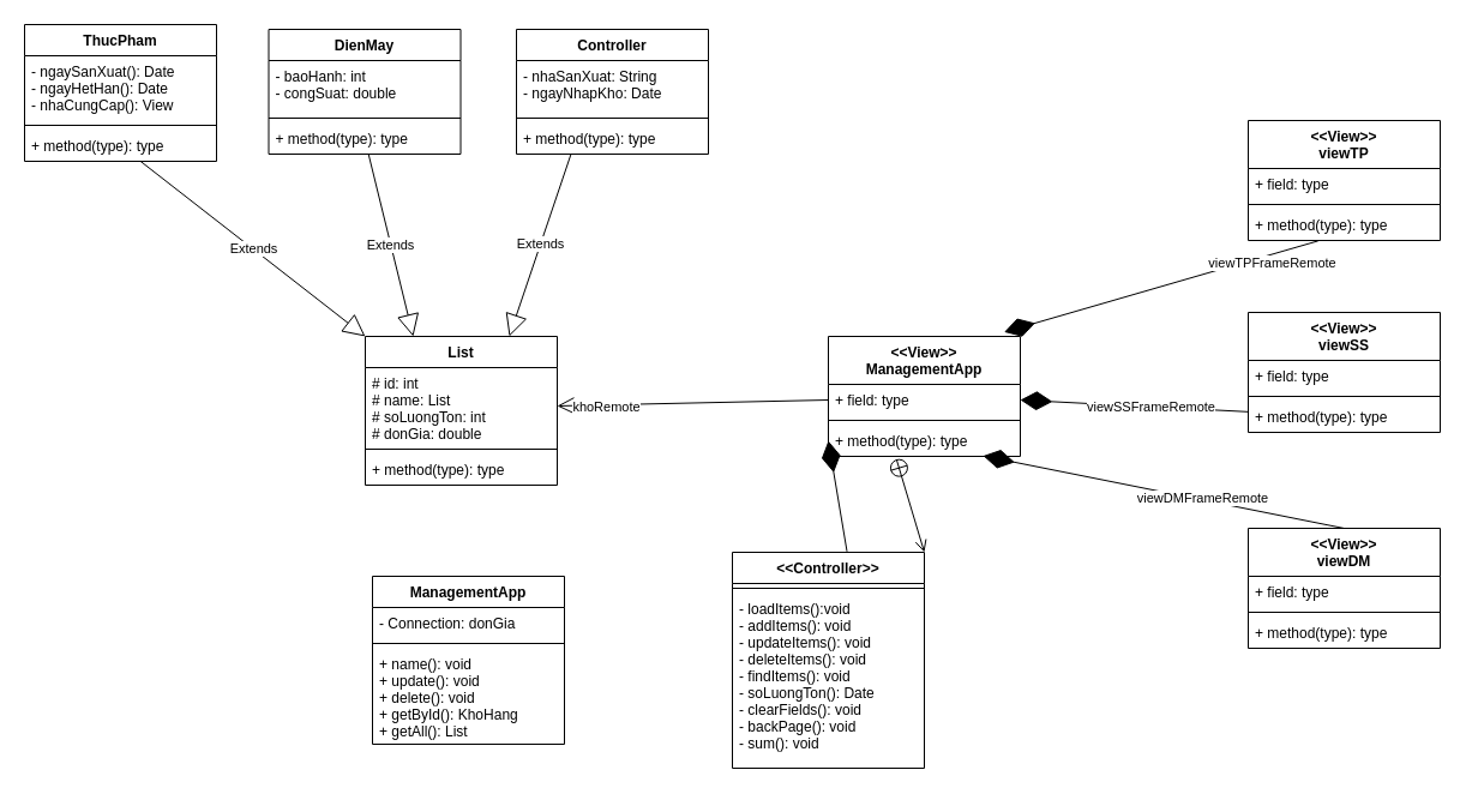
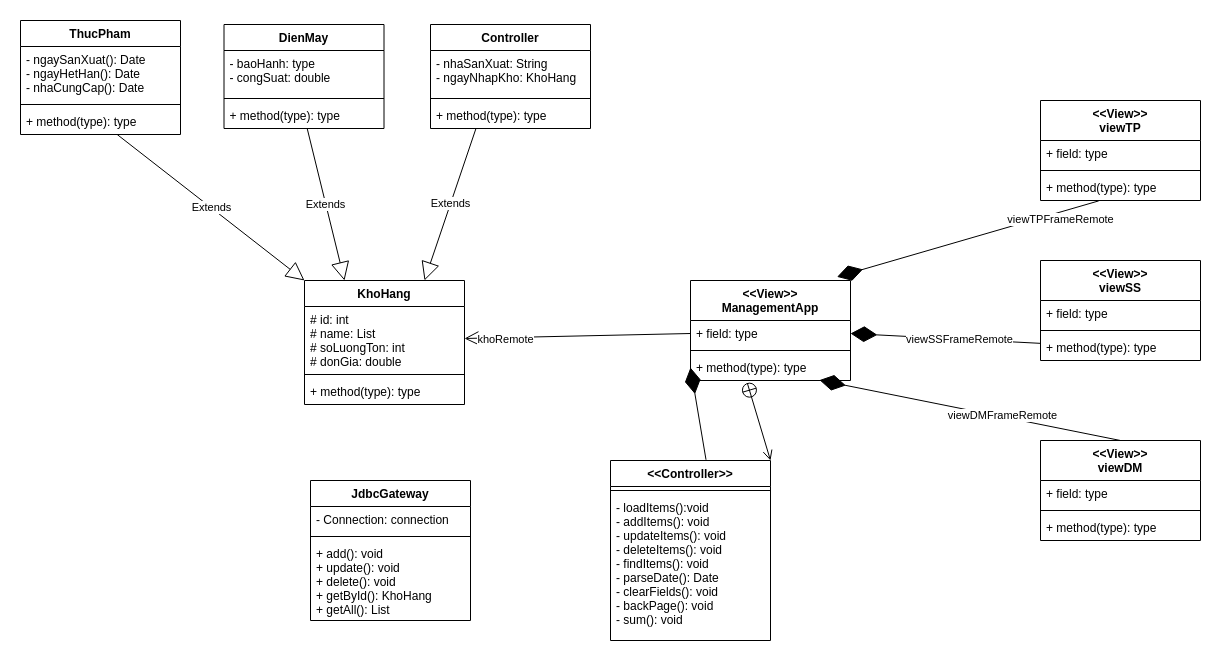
  <mxCell id="0" />
  <mxCell id="1" parent="0" />
- <mxCell id="2" value="ManagementApp" style="swimlane;fontStyle=1;align=center;verticalAlign=top;childLayout=stackLayout;horizontal=1;startSize=26;horizontalStack=0;resizeParent=1;resizeParentMax=0;resizeLast=0;collapsible=1;marginBottom=0;" parent="1" vertex="1"><mxGeometry x="310" y="480" width="160" height="140" as="geometry" /></mxCell>
- <mxCell id="3" value="- Connection: donGia" style="text;strokeColor=none;fillColor=none;align=left;verticalAlign=top;spacingLeft=4;spacingRight=4;overflow=hidden;rotatable=0;points=[[0,0.5],[1,0.5]];portConstraint=eastwest;" parent="2" vertex="1"><mxGeometry y="26" width="160" height="26" as="geometry" /></mxCell>
+ <mxCell id="2" value="JdbcGateway" style="swimlane;fontStyle=1;align=center;verticalAlign=top;childLayout=stackLayout;horizontal=1;startSize=26;horizontalStack=0;resizeParent=1;resizeParentMax=0;resizeLast=0;collapsible=1;marginBottom=0;" parent="1" vertex="1"><mxGeometry x="310" y="480" width="160" height="140" as="geometry" /></mxCell>
+ <mxCell id="3" value="- Connection: connection" style="text;strokeColor=none;fillColor=none;align=left;verticalAlign=top;spacingLeft=4;spacingRight=4;overflow=hidden;rotatable=0;points=[[0,0.5],[1,0.5]];portConstraint=eastwest;" parent="2" vertex="1"><mxGeometry y="26" width="160" height="26" as="geometry" /></mxCell>
  <mxCell id="4" value="" style="line;strokeWidth=1;fillColor=none;align=left;verticalAlign=middle;spacingTop=-1;spacingLeft=3;spacingRight=3;rotatable=0;labelPosition=right;points=[];portConstraint=eastwest;" parent="2" vertex="1"><mxGeometry y="52" width="160" height="8" as="geometry" /></mxCell>
- <mxCell id="5" value="+ name(): void&#10;+ update(): void&#10;+ delete(): void&#10;+ getById(): KhoHang&#10;+ getAll(): List" style="text;strokeColor=none;fillColor=none;align=left;verticalAlign=top;spacingLeft=4;spacingRight=4;overflow=hidden;rotatable=0;points=[[0,0.5],[1,0.5]];portConstraint=eastwest;" parent="2" vertex="1"><mxGeometry y="60" width="160" height="80" as="geometry" /></mxCell>
+ <mxCell id="5" value="+ add(): void&#10;+ update(): void&#10;+ delete(): void&#10;+ getById(): KhoHang&#10;+ getAll(): List" style="text;strokeColor=none;fillColor=none;align=left;verticalAlign=top;spacingLeft=4;spacingRight=4;overflow=hidden;rotatable=0;points=[[0,0.5],[1,0.5]];portConstraint=eastwest;" parent="2" vertex="1"><mxGeometry y="60" width="160" height="80" as="geometry" /></mxCell>
  <mxCell id="6" value="ThucPham" style="swimlane;fontStyle=1;align=center;verticalAlign=top;childLayout=stackLayout;horizontal=1;startSize=26;horizontalStack=0;resizeParent=1;resizeParentMax=0;resizeLast=0;collapsible=1;marginBottom=0;" parent="1" vertex="1"><mxGeometry x="20" y="20" width="160" height="114" as="geometry" /></mxCell>
- <mxCell id="7" value="- ngaySanXuat(): Date&#10;- ngayHetHan(): Date&#10;- nhaCungCap(): View" style="text;strokeColor=none;fillColor=none;align=left;verticalAlign=top;spacingLeft=4;spacingRight=4;overflow=hidden;rotatable=0;points=[[0,0.5],[1,0.5]];portConstraint=eastwest;" parent="6" vertex="1"><mxGeometry y="26" width="160" height="54" as="geometry" /></mxCell>
+ <mxCell id="7" value="- ngaySanXuat(): Date&#10;- ngayHetHan(): Date&#10;- nhaCungCap(): Date" style="text;strokeColor=none;fillColor=none;align=left;verticalAlign=top;spacingLeft=4;spacingRight=4;overflow=hidden;rotatable=0;points=[[0,0.5],[1,0.5]];portConstraint=eastwest;" parent="6" vertex="1"><mxGeometry y="26" width="160" height="54" as="geometry" /></mxCell>
  <mxCell id="8" value="" style="line;strokeWidth=1;fillColor=none;align=left;verticalAlign=middle;spacingTop=-1;spacingLeft=3;spacingRight=3;rotatable=0;labelPosition=right;points=[];portConstraint=eastwest;" parent="6" vertex="1"><mxGeometry y="80" width="160" height="8" as="geometry" /></mxCell>
  <mxCell id="9" value="+ method(type): type" style="text;strokeColor=none;fillColor=none;align=left;verticalAlign=top;spacingLeft=4;spacingRight=4;overflow=hidden;rotatable=0;points=[[0,0.5],[1,0.5]];portConstraint=eastwest;" parent="6" vertex="1"><mxGeometry y="88" width="160" height="26" as="geometry" /></mxCell>
- <mxCell id="10" value="List" style="swimlane;fontStyle=1;align=center;verticalAlign=top;childLayout=stackLayout;horizontal=1;startSize=26;horizontalStack=0;resizeParent=1;resizeParentMax=0;resizeLast=0;collapsible=1;marginBottom=0;" parent="1" vertex="1"><mxGeometry x="304" y="280" width="160" height="124" as="geometry" /></mxCell>
+ <mxCell id="10" value="KhoHang" style="swimlane;fontStyle=1;align=center;verticalAlign=top;childLayout=stackLayout;horizontal=1;startSize=26;horizontalStack=0;resizeParent=1;resizeParentMax=0;resizeLast=0;collapsible=1;marginBottom=0;" parent="1" vertex="1"><mxGeometry x="304" y="280" width="160" height="124" as="geometry" /></mxCell>
  <mxCell id="11" value="# id: int&#10;# name: List&#10;# soLuongTon: int&#10;# donGia: double" style="text;strokeColor=none;fillColor=none;align=left;verticalAlign=top;spacingLeft=4;spacingRight=4;overflow=hidden;rotatable=0;points=[[0,0.5],[1,0.5]];portConstraint=eastwest;" parent="10" vertex="1"><mxGeometry y="26" width="160" height="64" as="geometry" /></mxCell>
  <mxCell id="12" value="" style="line;strokeWidth=1;fillColor=none;align=left;verticalAlign=middle;spacingTop=-1;spacingLeft=3;spacingRight=3;rotatable=0;labelPosition=right;points=[];portConstraint=eastwest;" parent="10" vertex="1"><mxGeometry y="90" width="160" height="8" as="geometry" /></mxCell>
  <mxCell id="13" value="+ method(type): type" style="text;strokeColor=none;fillColor=none;align=left;verticalAlign=top;spacingLeft=4;spacingRight=4;overflow=hidden;rotatable=0;points=[[0,0.5],[1,0.5]];portConstraint=eastwest;" parent="10" vertex="1"><mxGeometry y="98" width="160" height="26" as="geometry" /></mxCell>
  <mxCell id="14" value="Controller" style="swimlane;fontStyle=1;align=center;verticalAlign=top;childLayout=stackLayout;horizontal=1;startSize=26;horizontalStack=0;resizeParent=1;resizeParentMax=0;resizeLast=0;collapsible=1;marginBottom=0;" parent="1" vertex="1"><mxGeometry x="430" y="24" width="160" height="104" as="geometry" /></mxCell>
- <mxCell id="15" value="- nhaSanXuat: String&#10;- ngayNhapKho: Date" style="text;strokeColor=none;fillColor=none;align=left;verticalAlign=top;spacingLeft=4;spacingRight=4;overflow=hidden;rotatable=0;points=[[0,0.5],[1,0.5]];portConstraint=eastwest;" parent="14" vertex="1"><mxGeometry y="26" width="160" height="44" as="geometry" /></mxCell>
+ <mxCell id="15" value="- nhaSanXuat: String&#10;- ngayNhapKho: KhoHang" style="text;strokeColor=none;fillColor=none;align=left;verticalAlign=top;spacingLeft=4;spacingRight=4;overflow=hidden;rotatable=0;points=[[0,0.5],[1,0.5]];portConstraint=eastwest;" parent="14" vertex="1"><mxGeometry y="26" width="160" height="44" as="geometry" /></mxCell>
  <mxCell id="16" value="" style="line;strokeWidth=1;fillColor=none;align=left;verticalAlign=middle;spacingTop=-1;spacingLeft=3;spacingRight=3;rotatable=0;labelPosition=right;points=[];portConstraint=eastwest;" parent="14" vertex="1"><mxGeometry y="70" width="160" height="8" as="geometry" /></mxCell>
  <mxCell id="17" value="+ method(type): type" style="text;strokeColor=none;fillColor=none;align=left;verticalAlign=top;spacingLeft=4;spacingRight=4;overflow=hidden;rotatable=0;points=[[0,0.5],[1,0.5]];portConstraint=eastwest;" parent="14" vertex="1"><mxGeometry y="78" width="160" height="26" as="geometry" /></mxCell>
  <mxCell id="18" value="DienMay" style="swimlane;fontStyle=1;align=center;verticalAlign=top;childLayout=stackLayout;horizontal=1;startSize=26;horizontalStack=0;resizeParent=1;resizeParentMax=0;resizeLast=0;collapsible=1;marginBottom=0;" parent="1" vertex="1"><mxGeometry x="223.5" y="24" width="160" height="104" as="geometry" /></mxCell>
- <mxCell id="19" value="- baoHanh: int&#10;- congSuat: double" style="text;strokeColor=none;fillColor=none;align=left;verticalAlign=top;spacingLeft=4;spacingRight=4;overflow=hidden;rotatable=0;points=[[0,0.5],[1,0.5]];portConstraint=eastwest;" parent="18" vertex="1"><mxGeometry y="26" width="160" height="44" as="geometry" /></mxCell>
+ <mxCell id="19" value="- baoHanh: type&#10;- congSuat: double" style="text;strokeColor=none;fillColor=none;align=left;verticalAlign=top;spacingLeft=4;spacingRight=4;overflow=hidden;rotatable=0;points=[[0,0.5],[1,0.5]];portConstraint=eastwest;" parent="18" vertex="1"><mxGeometry y="26" width="160" height="44" as="geometry" /></mxCell>
  <mxCell id="20" value="" style="line;strokeWidth=1;fillColor=none;align=left;verticalAlign=middle;spacingTop=-1;spacingLeft=3;spacingRight=3;rotatable=0;labelPosition=right;points=[];portConstraint=eastwest;" parent="18" vertex="1"><mxGeometry y="70" width="160" height="8" as="geometry" /></mxCell>
  <mxCell id="21" value="+ method(type): type" style="text;strokeColor=none;fillColor=none;align=left;verticalAlign=top;spacingLeft=4;spacingRight=4;overflow=hidden;rotatable=0;points=[[0,0.5],[1,0.5]];portConstraint=eastwest;" parent="18" vertex="1"><mxGeometry y="78" width="160" height="26" as="geometry" /></mxCell>
  <mxCell id="22" value="&lt;&lt;View&gt;&gt;&#10;viewTP" style="swimlane;fontStyle=1;align=center;verticalAlign=top;childLayout=stackLayout;horizontal=1;startSize=40;horizontalStack=0;resizeParent=1;resizeParentMax=0;resizeLast=0;collapsible=1;marginBottom=0;" parent="1" vertex="1"><mxGeometry x="1040" y="100" width="160" height="100" as="geometry" /></mxCell>
  <mxCell id="23" value="+ field: type" style="text;strokeColor=none;fillColor=none;align=left;verticalAlign=top;spacingLeft=4;spacingRight=4;overflow=hidden;rotatable=0;points=[[0,0.5],[1,0.5]];portConstraint=eastwest;" parent="22" vertex="1"><mxGeometry y="40" width="160" height="26" as="geometry" /></mxCell>
  <mxCell id="24" value="" style="line;strokeWidth=1;fillColor=none;align=left;verticalAlign=middle;spacingTop=-1;spacingLeft=3;spacingRight=3;rotatable=0;labelPosition=right;points=[];portConstraint=eastwest;" parent="22" vertex="1"><mxGeometry y="66" width="160" height="8" as="geometry" /></mxCell>
  <mxCell id="25" value="+ method(type): type" style="text;strokeColor=none;fillColor=none;align=left;verticalAlign=top;spacingLeft=4;spacingRight=4;overflow=hidden;rotatable=0;points=[[0,0.5],[1,0.5]];portConstraint=eastwest;" parent="22" vertex="1"><mxGeometry y="74" width="160" height="26" as="geometry" /></mxCell>
  <mxCell id="26" value="&lt;&lt;View&gt;&gt;&#10;viewDM" style="swimlane;fontStyle=1;align=center;verticalAlign=top;childLayout=stackLayout;horizontal=1;startSize=40;horizontalStack=0;resizeParent=1;resizeParentMax=0;resizeLast=0;collapsible=1;marginBottom=0;" parent="1" vertex="1"><mxGeometry x="1040" y="440" width="160" height="100" as="geometry" /></mxCell>
  <mxCell id="27" value="+ field: type" style="text;strokeColor=none;fillColor=none;align=left;verticalAlign=top;spacingLeft=4;spacingRight=4;overflow=hidden;rotatable=0;points=[[0,0.5],[1,0.5]];portConstraint=eastwest;" parent="26" vertex="1"><mxGeometry y="40" width="160" height="26" as="geometry" /></mxCell>
  <mxCell id="28" value="" style="line;strokeWidth=1;fillColor=none;align=left;verticalAlign=middle;spacingTop=-1;spacingLeft=3;spacingRight=3;rotatable=0;labelPosition=right;points=[];portConstraint=eastwest;" parent="26" vertex="1"><mxGeometry y="66" width="160" height="8" as="geometry" /></mxCell>
  <mxCell id="29" value="+ method(type): type" style="text;strokeColor=none;fillColor=none;align=left;verticalAlign=top;spacingLeft=4;spacingRight=4;overflow=hidden;rotatable=0;points=[[0,0.5],[1,0.5]];portConstraint=eastwest;" parent="26" vertex="1"><mxGeometry y="74" width="160" height="26" as="geometry" /></mxCell>
  <mxCell id="30" value="&lt;&lt;View&gt;&gt;&#10;viewSS" style="swimlane;fontStyle=1;align=center;verticalAlign=top;childLayout=stackLayout;horizontal=1;startSize=40;horizontalStack=0;resizeParent=1;resizeParentMax=0;resizeLast=0;collapsible=1;marginBottom=0;" parent="1" vertex="1"><mxGeometry x="1040" y="260" width="160" height="100" as="geometry" /></mxCell>
  <mxCell id="31" value="+ field: type" style="text;strokeColor=none;fillColor=none;align=left;verticalAlign=top;spacingLeft=4;spacingRight=4;overflow=hidden;rotatable=0;points=[[0,0.5],[1,0.5]];portConstraint=eastwest;" parent="30" vertex="1"><mxGeometry y="40" width="160" height="26" as="geometry" /></mxCell>
  <mxCell id="32" value="" style="line;strokeWidth=1;fillColor=none;align=left;verticalAlign=middle;spacingTop=-1;spacingLeft=3;spacingRight=3;rotatable=0;labelPosition=right;points=[];portConstraint=eastwest;" parent="30" vertex="1"><mxGeometry y="66" width="160" height="8" as="geometry" /></mxCell>
  <mxCell id="33" value="+ method(type): type" style="text;strokeColor=none;fillColor=none;align=left;verticalAlign=top;spacingLeft=4;spacingRight=4;overflow=hidden;rotatable=0;points=[[0,0.5],[1,0.5]];portConstraint=eastwest;" parent="30" vertex="1"><mxGeometry y="74" width="160" height="26" as="geometry" /></mxCell>
  <mxCell id="34" value="&lt;&lt;View&gt;&gt;&#10;ManagementApp" style="swimlane;fontStyle=1;align=center;verticalAlign=top;childLayout=stackLayout;horizontal=1;startSize=40;horizontalStack=0;resizeParent=1;resizeParentMax=0;resizeLast=0;collapsible=1;marginBottom=0;" parent="1" vertex="1"><mxGeometry x="690" y="280" width="160" height="100" as="geometry" /></mxCell>
  <mxCell id="35" value="+ field: type" style="text;strokeColor=none;fillColor=none;align=left;verticalAlign=top;spacingLeft=4;spacingRight=4;overflow=hidden;rotatable=0;points=[[0,0.5],[1,0.5]];portConstraint=eastwest;" parent="34" vertex="1"><mxGeometry y="40" width="160" height="26" as="geometry" /></mxCell>
  <mxCell id="36" value="" style="line;strokeWidth=1;fillColor=none;align=left;verticalAlign=middle;spacingTop=-1;spacingLeft=3;spacingRight=3;rotatable=0;labelPosition=right;points=[];portConstraint=eastwest;" parent="34" vertex="1"><mxGeometry y="66" width="160" height="8" as="geometry" /></mxCell>
  <mxCell id="37" value="+ method(type): type" style="text;strokeColor=none;fillColor=none;align=left;verticalAlign=top;spacingLeft=4;spacingRight=4;overflow=hidden;rotatable=0;points=[[0,0.5],[1,0.5]];portConstraint=eastwest;" parent="34" vertex="1"><mxGeometry y="74" width="160" height="26" as="geometry" /></mxCell>
  <mxCell id="38" value="Extends" style="endArrow=block;endSize=16;endFill=0;html=1;entryX=0.25;entryY=0;entryDx=0;entryDy=0;" parent="1" source="21" target="10" edge="1"><mxGeometry width="160" relative="1" as="geometry"><mxPoint x="390" y="150" as="sourcePoint" /><mxPoint x="550" y="150" as="targetPoint" /></mxGeometry></mxCell>
  <mxCell id="39" value="Extends" style="endArrow=block;endSize=16;endFill=0;html=1;entryX=0.75;entryY=0;entryDx=0;entryDy=0;exitX=0.285;exitY=0.985;exitDx=0;exitDy=0;exitPerimeter=0;" parent="1" source="17" target="10" edge="1"><mxGeometry width="160" relative="1" as="geometry"><mxPoint x="390" y="180" as="sourcePoint" /><mxPoint x="550" y="180" as="targetPoint" /></mxGeometry></mxCell>
  <mxCell id="40" value="Extends" style="endArrow=block;endSize=16;endFill=0;html=1;entryX=0;entryY=0;entryDx=0;entryDy=0;" parent="1" source="9" target="10" edge="1"><mxGeometry width="160" relative="1" as="geometry"><mxPoint x="400" y="260" as="sourcePoint" /><mxPoint x="560" y="260" as="targetPoint" /></mxGeometry></mxCell>
  <mxCell id="41" value="" style="endArrow=diamondThin;endFill=1;endSize=24;html=1;entryX=1;entryY=0.5;entryDx=0;entryDy=0;" parent="1" source="33" target="35" edge="1"><mxGeometry width="160" relative="1" as="geometry"><mxPoint x="580" y="370" as="sourcePoint" /><mxPoint x="740" y="370" as="targetPoint" /></mxGeometry></mxCell>
  <mxCell id="42" value="viewSSFrameRemote" style="edgeLabel;html=1;align=center;verticalAlign=middle;resizable=0;points=[];" parent="41" vertex="1" connectable="0"><mxGeometry x="-0.134" relative="1" as="geometry"><mxPoint as="offset" /></mxGeometry></mxCell>
  <mxCell id="43" value="" style="endArrow=diamondThin;endFill=1;endSize=24;html=1;entryX=0.916;entryY=-0.036;entryDx=0;entryDy=0;exitX=0.364;exitY=1.015;exitDx=0;exitDy=0;exitPerimeter=0;entryPerimeter=0;" parent="1" source="25" target="34" edge="1"><mxGeometry width="160" relative="1" as="geometry"><mxPoint x="680" y="250" as="sourcePoint" /><mxPoint x="840" y="250" as="targetPoint" /></mxGeometry></mxCell>
  <mxCell id="44" value="viewTPFrameRemote" style="edgeLabel;html=1;align=center;verticalAlign=middle;resizable=0;points=[];" parent="43" vertex="1" connectable="0"><mxGeometry x="-0.709" y="-2" relative="1" as="geometry"><mxPoint y="9.17" as="offset" /></mxGeometry></mxCell>
  <mxCell id="45" value="" style="endArrow=diamondThin;endFill=1;endSize=24;html=1;entryX=0.806;entryY=0.985;entryDx=0;entryDy=0;exitX=0.5;exitY=0;exitDx=0;exitDy=0;entryPerimeter=0;" parent="1" source="26" target="37" edge="1"><mxGeometry width="160" relative="1" as="geometry"><mxPoint x="570" y="310" as="sourcePoint" /><mxPoint x="730" y="310" as="targetPoint" /></mxGeometry></mxCell>
  <mxCell id="46" value="viewDMFrameRemote" style="edgeLabel;html=1;align=center;verticalAlign=middle;resizable=0;points=[];" parent="45" vertex="1" connectable="0"><mxGeometry x="-0.211" y="-2" relative="1" as="geometry"><mxPoint as="offset" /></mxGeometry></mxCell>
  <mxCell id="47" value="&lt;&lt;Controller&gt;&gt;" style="swimlane;fontStyle=1;align=center;verticalAlign=top;childLayout=stackLayout;horizontal=1;startSize=26;horizontalStack=0;resizeParent=1;resizeParentMax=0;resizeLast=0;collapsible=1;marginBottom=0;" parent="1" vertex="1"><mxGeometry x="610" y="460" width="160" height="180" as="geometry" /></mxCell>
  <mxCell id="48" value="" style="line;strokeWidth=1;fillColor=none;align=left;verticalAlign=middle;spacingTop=-1;spacingLeft=3;spacingRight=3;rotatable=0;labelPosition=right;points=[];portConstraint=eastwest;" parent="47" vertex="1"><mxGeometry y="26" width="160" height="8" as="geometry" /></mxCell>
- <mxCell id="49" value="- loadItems():void&#10;- addItems(): void&#10;- updateItems(): void&#10;- deleteItems(): void&#10;- findItems(): void&#10;- soLuongTon(): Date&#10;- clearFields(): void&#10;- backPage(): void&#10;- sum(): void" style="text;strokeColor=none;fillColor=none;align=left;verticalAlign=top;spacingLeft=4;spacingRight=4;overflow=hidden;rotatable=0;points=[[0,0.5],[1,0.5]];portConstraint=eastwest;" parent="47" vertex="1"><mxGeometry y="34" width="160" height="146" as="geometry" /></mxCell>
+ <mxCell id="49" value="- loadItems():void&#10;- addItems(): void&#10;- updateItems(): void&#10;- deleteItems(): void&#10;- findItems(): void&#10;- parseDate(): Date&#10;- clearFields(): void&#10;- backPage(): void&#10;- sum(): void" style="text;strokeColor=none;fillColor=none;align=left;verticalAlign=top;spacingLeft=4;spacingRight=4;overflow=hidden;rotatable=0;points=[[0,0.5],[1,0.5]];portConstraint=eastwest;" parent="47" vertex="1"><mxGeometry y="34" width="160" height="146" as="geometry" /></mxCell>
  <mxCell id="50" value="" style="endArrow=diamondThin;endFill=1;endSize=24;html=1;exitX=0.597;exitY=-0.004;exitDx=0;exitDy=0;entryX=0;entryY=0.5;entryDx=0;entryDy=0;exitPerimeter=0;" parent="1" source="47" target="37" edge="1"><mxGeometry width="160" relative="1" as="geometry"><mxPoint x="720.96" y="330" as="sourcePoint" /><mxPoint x="700" y="240.806" as="targetPoint" /></mxGeometry></mxCell>
  <mxCell id="51" value="" style="endArrow=open;startArrow=circlePlus;endFill=0;startFill=0;endSize=8;html=1;exitX=0.354;exitY=1.077;exitDx=0;exitDy=0;exitPerimeter=0;entryX=1;entryY=0;entryDx=0;entryDy=0;" parent="1" source="37" target="47" edge="1"><mxGeometry width="160" relative="1" as="geometry"><mxPoint x="749.6" y="242.392" as="sourcePoint" /><mxPoint x="800.96" y="330" as="targetPoint" /></mxGeometry></mxCell>
  <mxCell id="52" value="" style="endArrow=open;endFill=1;endSize=12;html=1;entryX=1;entryY=0.5;entryDx=0;entryDy=0;exitX=0;exitY=0.5;exitDx=0;exitDy=0;" parent="1" source="35" target="11" edge="1"><mxGeometry width="160" relative="1" as="geometry"><mxPoint x="806.36" y="219.996" as="sourcePoint" /><mxPoint x="500" y="307.95" as="targetPoint" /></mxGeometry></mxCell>
  <mxCell id="53" value="khoRemote" style="edgeLabel;html=1;align=center;verticalAlign=middle;resizable=0;points=[];" parent="52" vertex="1" connectable="0"><mxGeometry x="0.575" y="-2" relative="1" as="geometry"><mxPoint x="-7.56" y="3.32" as="offset" /></mxGeometry></mxCell>
